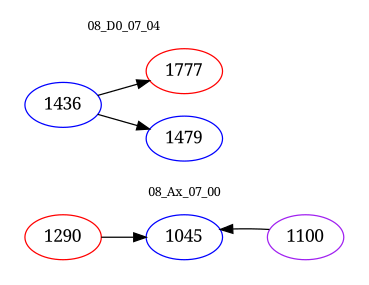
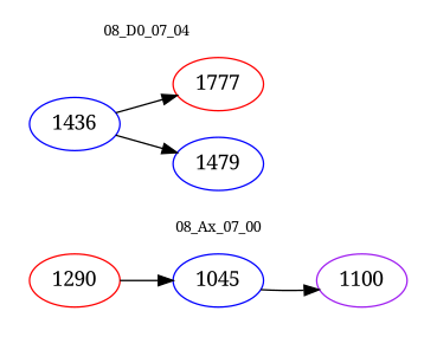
  digraph {
    fontname="Noto Serif"
    rankdir=LR
    node [color=blue fontname="Noto Serif"]
    edge [color=black fontname="Noto Serif"]
    n1 [label=1045]
    n2 [color=red label=1290]
    n3 [color=purple label=1100]
    n4 [label=1436]
    n5 [label=1479]
    n6 [color=red label=1777]
    subgraph cluster_1 {
      color=white
      fontsize=10
      label="08_Ax_07_00"
      n1
      n2
      n3
    }
    subgraph cluster_2 {
      color=white
      fontsize=10
      label="08_D0_07_04"
      n4
      n5
      n6
    }
-   n3 -> n1
+   n1 -> n3
    n2 -> n1
    n4 -> n5
    n4 -> n6
  }
